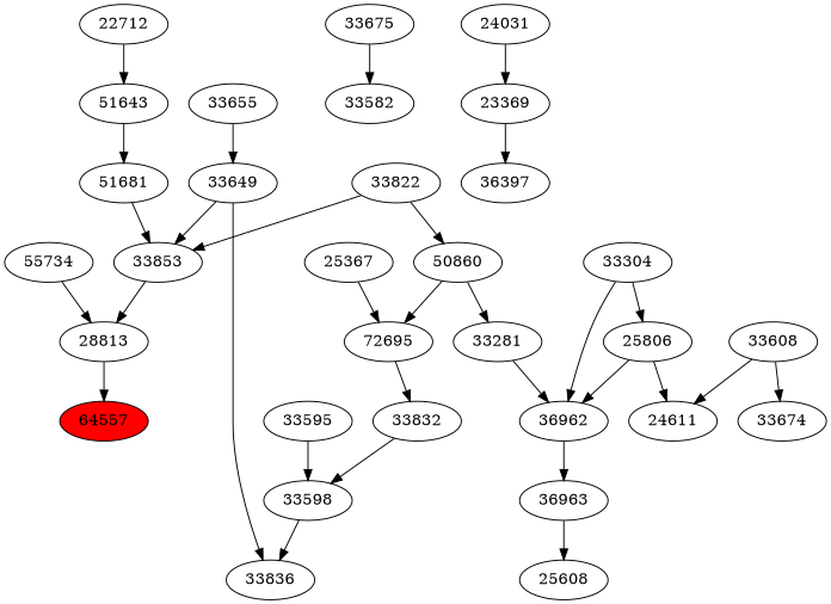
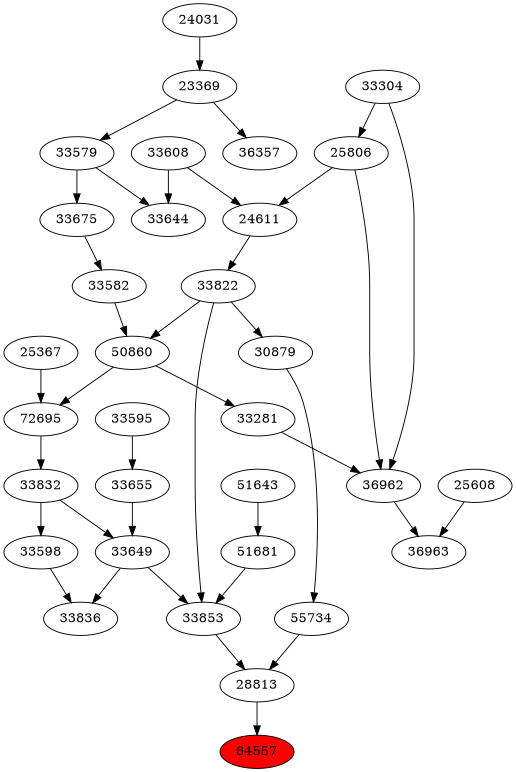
  strict digraph {
    n1 [fillcolor=red label=64557 style=filled]
    n2 [label=28813]
    n3 [label=55734]
    n4 [label=33853]
    n5 [label=51681]
+   n6 [label=30879]
    n7 [label=33649]
    n8 [label=33836]
    n9 [label=33822]
    n10 [label=50860]
    n11 [label=51643]
    n12 [label=33655]
    n13 [label=33832]
    n14 [label=33598]
    n15 [label=24611]
    n16 [label=72695]
    n17 [label=33281]
    n18 [label=36962]
-   n19 [label=22712]
    n20 [label=33595]
    n21 [label=25806]
    n22 [label=36963]
    n23 [label=25608]
    n24 [label=33608]
-   n25 [label=33674]
+   n25 [label=33644]
    n26 [label=33582]
    n27 [label=25367]
    n28 [label=33304]
-   n29 [label=36397]
+   n29 [label=36357]
    n30 [label=33675]
+   n31 [label=33579]
    n32 [label=23369]
    n33 [label=24031]
    n2 -> n1
    n3 -> n2
    n4 -> n2
    n5 -> n4
+   n6 -> n3
    n7 -> n4
    n7 -> n8
    n9 -> n4
+   n9 -> n6
    n9 -> n10
    n10 -> n16
    n10 -> n17
    n11 -> n5
    n12 -> n7
+   n13 -> n7
    n13 -> n14
    n14 -> n8
+   n15 -> n9
    n16 -> n13
    n17 -> n18
    n18 -> n22
-   n19 -> n11
-   n20 -> n14
+   n20 -> n12
    n21 -> n15
    n21 -> n18
-   n22 -> n23
+   n23 -> n22
    n24 -> n15
    n24 -> n25
+   n26 -> n10
    n27 -> n16
    n28 -> n18
    n28 -> n21
    n30 -> n26
+   n31 -> n25
+   n31 -> n30
    n32 -> n29
+   n32 -> n31
    n33 -> n32
  }
